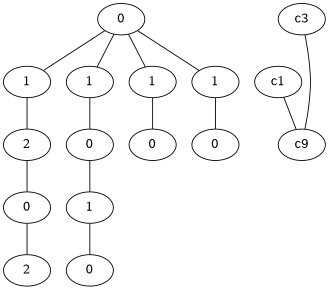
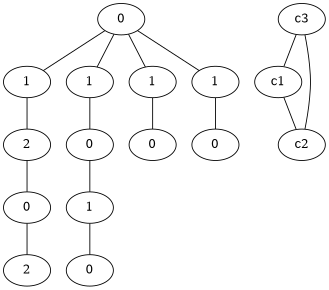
  graph {
    n1 [label=0]
    n2 [label=1]
    n3 [label=1]
    n4 [label=1]
    n5 [label=1]
    n6 [label=2]
    n7 [label=0]
    n8 [label=0]
    n9 [label=0]
    n10 [label=0]
    n11 [label=2]
    n12 [label=1]
    n13 [label=0]
    n14 [label=c3]
    c1
-   c2 [label=c9]
+   c2
    n1 -- n2
    n1 -- n3
    n1 -- n4
    n1 -- n5
    n2 -- n6
    n3 -- n7
    n4 -- n8
    n5 -- n9
    n6 -- n10
    n7 -- n12
    n10 -- n11
    n12 -- n13
+   n14 -- c1
    n14 -- c2
    c1 -- c2
  }
